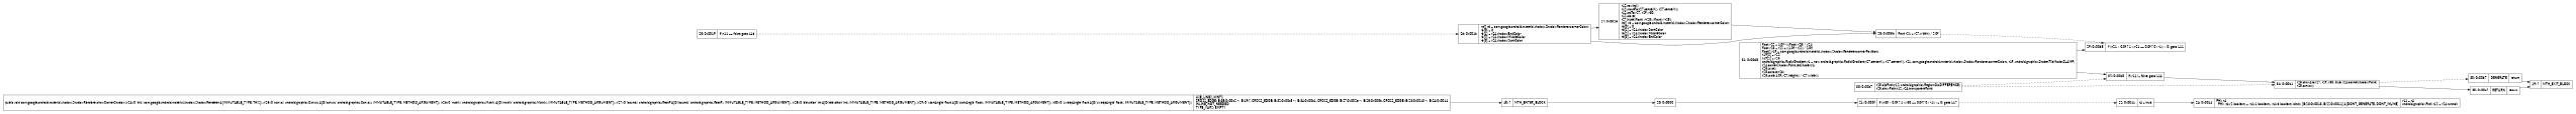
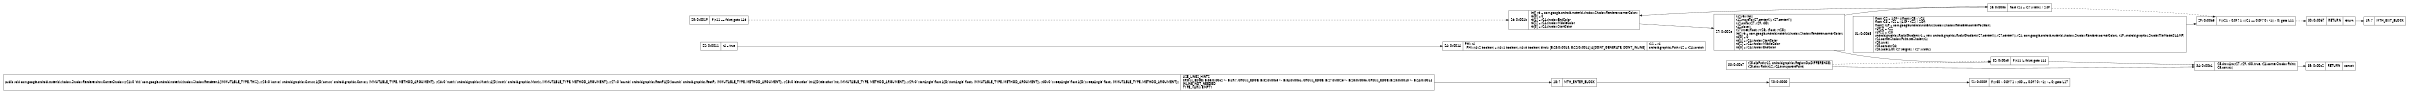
  digraph {
    fontname=Lato
    rankdir=LR
    node [fontname=Lato shape=record]
    edge [fontname=Lato]
    n1 [label="{18\:\ ?|MTH_ENTER_BLOCK\l}"]
    n2 [label="{20\:\ 0x0000}"]
    n3 [label="{21\:\ 0x000f|if ((r30 \> 0.0f ? 1 : (r30 == 0.0f ? 0 : \-1)) \>= 0) goto L17\l}"]
    n4 [label="{22\:\ 0x0011|r4 = true\l}"]
    n5 [label="{24\:\ 0x0014|PHI: r4 \l  PHI: (r4v2 boolean) = (r4v1 boolean), (r4v6 boolean) binds: [B:23:0x0013, B:22:0x0011] A[DONT_GENERATE, DONT_INLINE]\l|r11 = r4\landroid.graphics.Path r12 = r24.scratch\l}"]
    n6 [label="{25\:\ 0x0019|if (r11 == false) goto L16\l}"]
    n7 [label="{26\:\ 0x001b|int[] r6 = com.google.android.material.shadow.ShadowRenderer.cornerColors\lr6[0] = 0\lr6[1] = r24.shadowEndColor\lr6[2] = r24.shadowMiddleColor\lr6[3] = r24.shadowStartColor\l}"]
    n8 [label="{27\:\ 0x002e|r12.rewind()\lr12.moveTo(r27.centerX(), r27.centerY())\lr12.arcTo(r27, r29, r30)\lr12.close()\lr27.inset((float) (\-r28), (float) (\-r28))\lint[] r6 = com.google.android.material.shadow.ShadowRenderer.cornerColors\lr6[0] = 0\lr6[1] = r24.shadowStartColor\lr6[2] = r24.shadowMiddleColor\lr6[3] = r24.shadowEndColor\l}"]
    n9 [label="{28\:\ 0x005b|float r21 = r27.width() \/ 2.0f\l}"]
    n10 [label="{29\:\ 0x0065|if ((r21 \> 0.0f ? 1 : (r21 == 0.0f ? 0 : \-1)) \> 0) goto L11\l}"]
-   n11 [label="{30\:\ 0x0067|GENERATE\l|return\l}"]
+   n11 [label="{30\:\ 0x0067|RETURN\l|return\l}"]
    n12 [label="{19\:\ ?|MTH_EXIT_BLOCK\l}"]
    n13 [label="{31\:\ 0x0068|float r22 = 1.0f \- (((float) r28) \/ r21)\lfloat r23 = r22 + ((1.0f \- r22) \/ 2.0f)\lfloat[] r19 = com.google.android.material.shadow.ShadowRenderer.cornerPositions\lr19[1] = r22\lr19[2] = r23\landroid.graphics.RadialGradient r1 = new android.graphics.RadialGradient(r27.centerX(), r27.centerY(), r21, com.google.android.material.shadow.ShadowRenderer.cornerColors, r19, android.graphics.Shader.TileMode.CLAMP)\lr24.cornerShadowPaint.setShader(r1)\lr25.save()\lr25.concat(r26)\lr25.scale(1.0f, r27.height() \/ r27.width())\l}"]
    n14 [label="{32\:\ 0x00a5|if (r11 != false) goto L14\l}"]
    n15 [label="{34\:\ 0x00b1|r25.drawArc(r27, r29, r30, true, r24.cornerShadowPaint)\lr25.canvas()\l}"]
    n16 [label="{33\:\ 0x00a7|r25.clipPath(r12, android.graphics.Region.Op.DIFFERENCE)\lr25.drawPath(r12, r24.transparentPaint)\l}"]
-   n17 [label="{35\:\ 0x00c2|RETURN\l|return\l}"]
+   n17 [label="{35\:\ 0x00c2|RETURN\l|concat\l}"]
    n18 [label="{public void com.google.android.material.shadow.ShadowRenderer.drawCornerShadow((r24v0 'this' com.google.android.material.shadow.ShadowRenderer A[IMMUTABLE_TYPE, THIS]), (r25v0 'canvas' android.graphics.Canvas A[D('canvas' android.graphics.Canvas), IMMUTABLE_TYPE, METHOD_ARGUMENT]), (r26v0 'matrix' android.graphics.Matrix A[D('matrix' android.graphics.Matrix), IMMUTABLE_TYPE, METHOD_ARGUMENT]), (r27v0 'bounds' android.graphics.RectF A[D('bounds' android.graphics.RectF), IMMUTABLE_TYPE, METHOD_ARGUMENT]), (r28v0 'elevation' int A[D('elevation' int), IMMUTABLE_TYPE, METHOD_ARGUMENT]), (r29v0 'startAngle' float A[D('startAngle' float), IMMUTABLE_TYPE, METHOD_ARGUMENT]), (r30v0 'sweepAngle' float A[D('sweepAngle' float), IMMUTABLE_TYPE, METHOD_ARGUMENT]))  | USE_LINES_HINTS\lCROSS_EDGE: B:35:0x00c2 \-\> B:19:?, CROSS_EDGE: B:32:0x00a5 \-\> B:34:0x00b1, CROSS_EDGE: B:27:0x002e \-\> B:28:0x005b, CROSS_EDGE: B:23:0x0013 \-\> B:24:0x0014\lINLINE_NOT_NEEDED\lTYPE_VARS: EMPTY\l}"]
    n1 -> n2
    n2 -> n3
-   n3 -> n4 [style=dashed]
    n4 -> n5
    n6 -> n7 [style=dashed]
    n7 -> n8
-   n7 -> n9
+   n9 -> n7
    n8 -> n9
    n9 -> n10 [style=dashed]
-   n15 -> n11 [style=dashed]
+   n10 -> n11 [style=dashed]
    n11 -> n12
    n13 -> n10
-   n13 -> n14
+   n8 -> n14
    n14 -> n15
    n15 -> n17
    n16 -> n14 [style=dashed]
-   n16 -> n15 [style=dashed]
-   n17 -> n12
+   n16 -> n15
    n18 -> n1
  }
